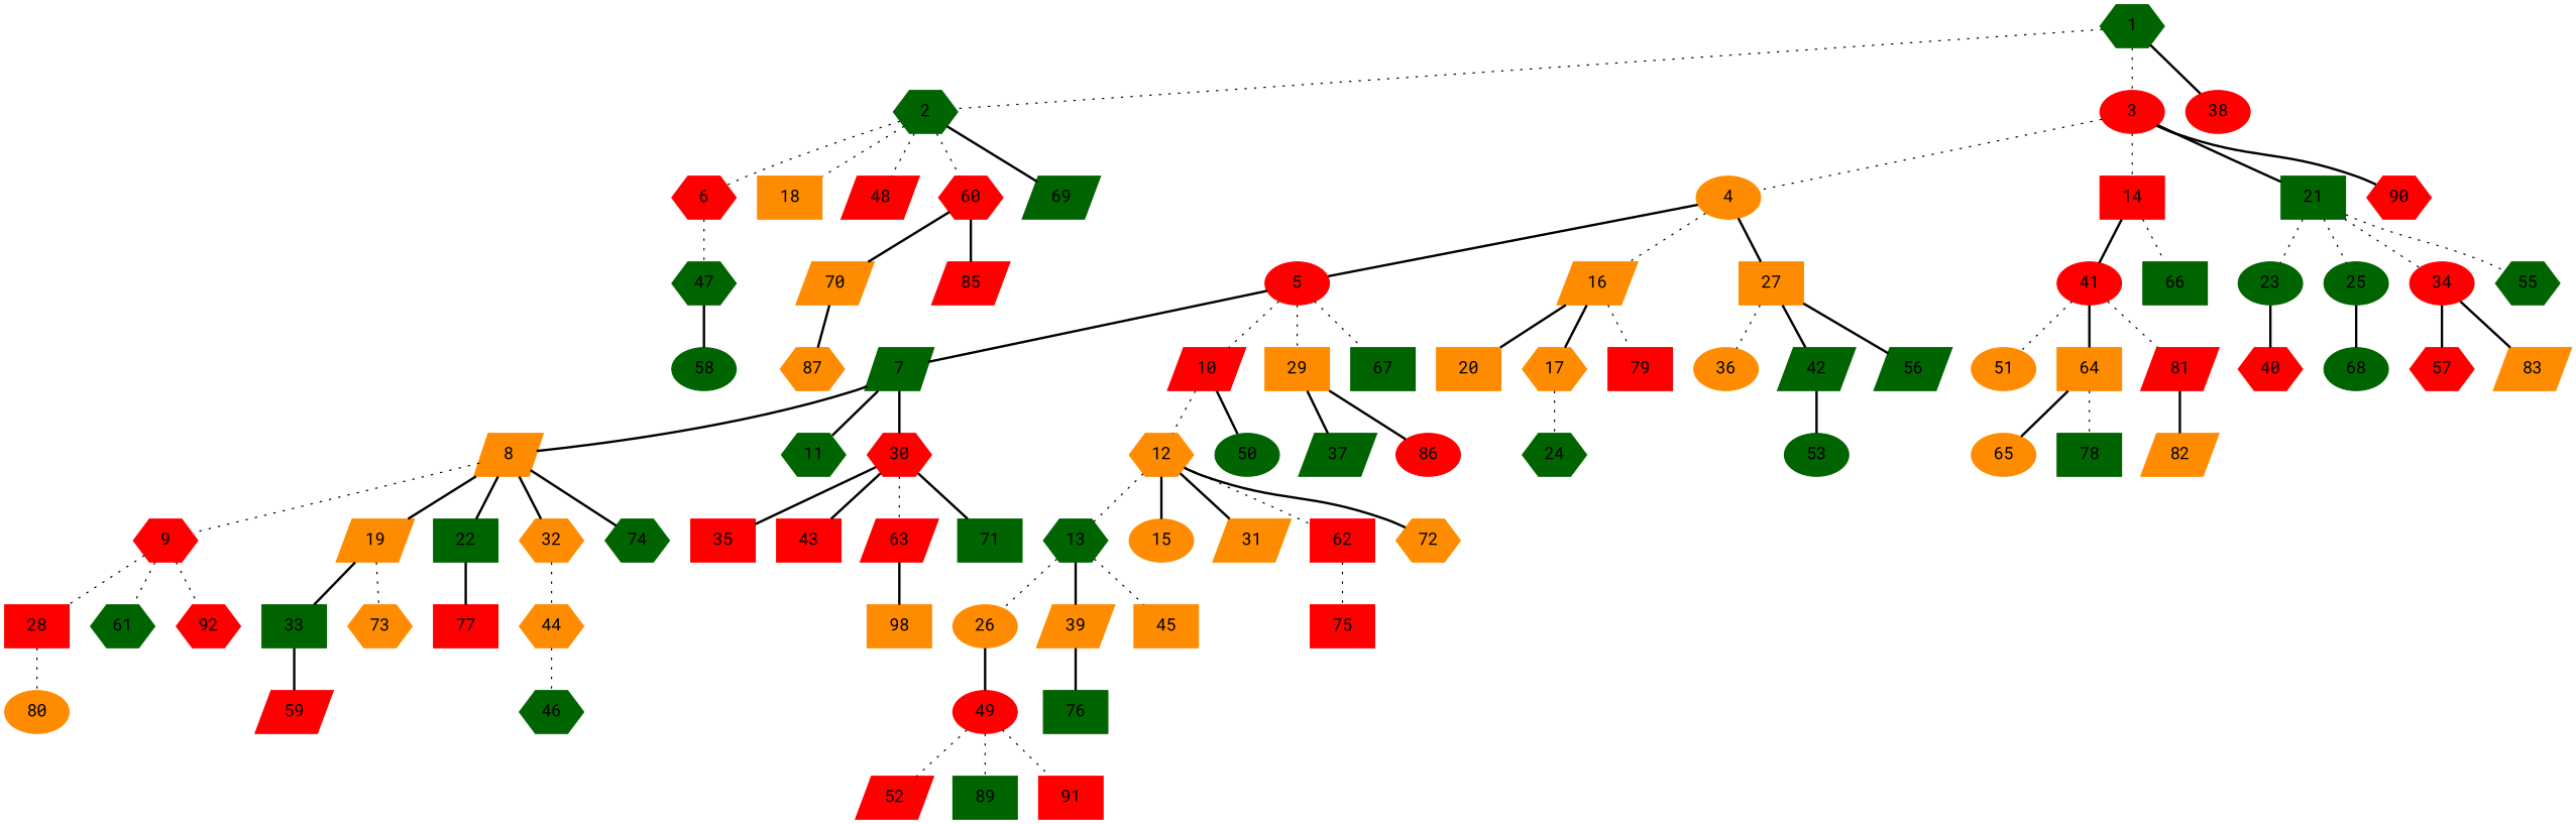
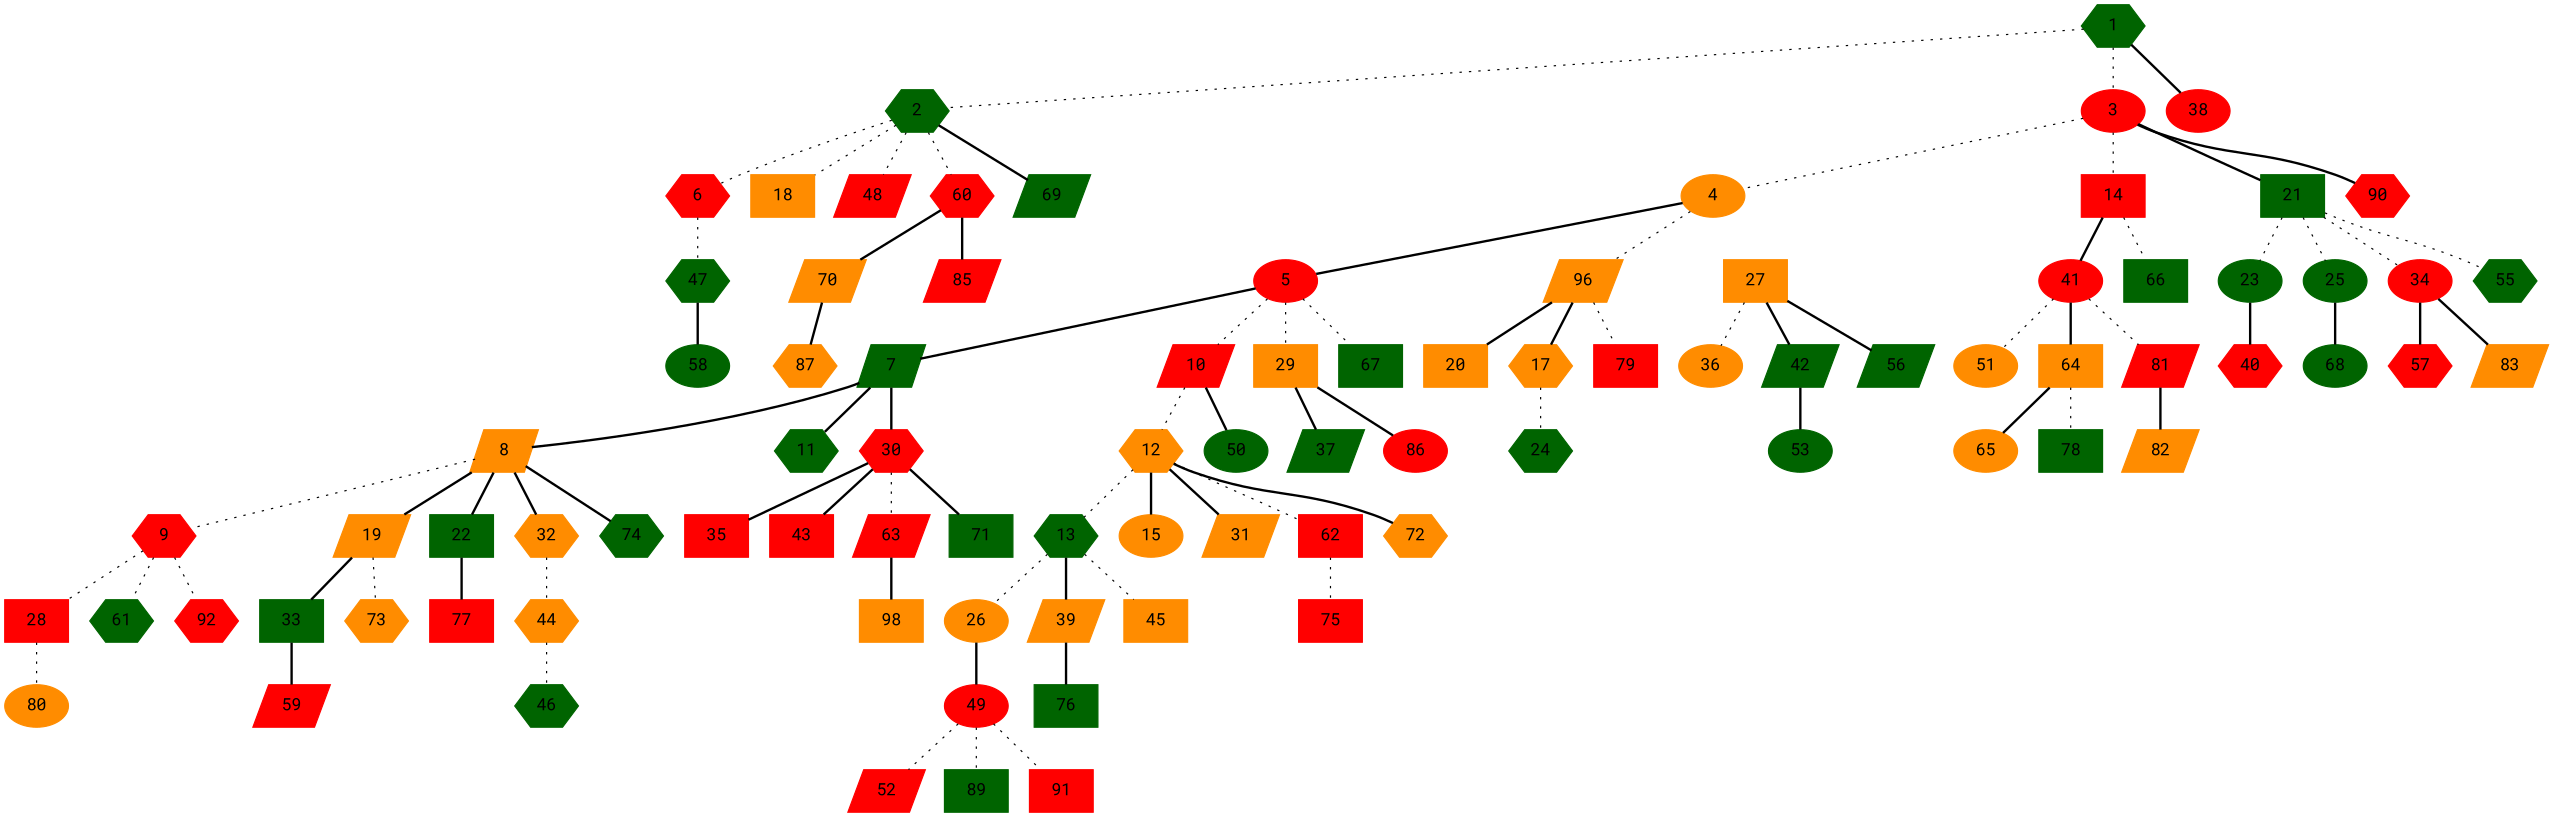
  graph {
    fontname="Roboto Mono"
    node [color=red fontname="Roboto Mono" shape=hexagon style=filled]
    edge [fontname="Roboto Mono" style=bold]
    1 [color=darkgreen]
    2 [color=darkgreen]
    3 [shape=ellipse]
    38 [shape=ellipse]
    6
    18 [color=darkorange shape=box]
    48 [shape=parallelogram]
    60
    69 [color=darkgreen shape=parallelogram]
    4 [color=darkorange shape=ellipse]
    14 [shape=box]
    21 [color=darkgreen shape=box]
    90
    47 [color=darkgreen]
    70 [color=darkorange shape=parallelogram]
    85 [shape=parallelogram]
    5 [shape=ellipse]
-   16 [color=darkorange shape=parallelogram]
+   16 [color=darkorange shape=parallelogram label=96]
    27 [color=darkorange shape=box]
    41 [shape=ellipse]
    66 [color=darkgreen shape=box]
    23 [color=darkgreen shape=ellipse]
    25 [color=darkgreen shape=ellipse]
    34 [shape=ellipse]
    55 [color=darkgreen]
    7 [color=darkgreen shape=parallelogram]
    10 [shape=parallelogram]
    29 [color=darkorange shape=box]
    67 [color=darkgreen shape=box]
    20 [color=darkorange shape=box]
    17 [color=darkorange]
    79 [shape=box]
    36 [color=darkorange shape=ellipse]
    42 [color=darkgreen shape=parallelogram]
    56 [color=darkgreen shape=parallelogram]
    8 [color=darkorange shape=parallelogram]
    11 [color=darkgreen]
    30
    12 [color=darkorange]
    50 [color=darkgreen shape=ellipse]
    37 [color=darkgreen shape=parallelogram]
    86 [shape=ellipse]
    58 [color=darkgreen shape=ellipse]
    9
    19 [color=darkorange shape=parallelogram]
    22 [color=darkgreen shape=box]
    32 [color=darkorange]
    74 [color=darkgreen]
    35 [shape=box]
    43 [shape=box]
    63 [shape=parallelogram]
    71 [color=darkgreen shape=box]
    28 [shape=box]
    61 [color=darkgreen]
    92
    33 [color=darkgreen shape=box]
    73 [color=darkorange]
    77 [shape=box]
    44 [color=darkorange]
    80 [color=darkorange shape=ellipse]
    13 [color=darkgreen]
    15 [color=darkorange shape=ellipse]
    31 [color=darkorange shape=parallelogram]
    62 [shape=box]
    72 [color=darkorange]
    26 [color=darkorange shape=ellipse]
    39 [color=darkorange shape=parallelogram]
    45 [color=darkorange shape=box]
    75 [shape=box]
    49 [shape=ellipse]
    76 [color=darkgreen shape=box]
    51 [color=darkorange shape=ellipse]
    64 [color=darkorange shape=box]
    81 [shape=parallelogram]
    24 [color=darkgreen]
    59 [shape=parallelogram]
    40
    68 [color=darkgreen shape=ellipse]
    57
    83 [color=darkorange shape=parallelogram]
    52 [shape=parallelogram]
    89 [color=darkgreen shape=box]
    91 [shape=box]
    53 [color=darkgreen shape=ellipse]
    n85 [color=darkorange label=98 shape=box]
    46 [color=darkgreen]
    65 [color=darkorange shape=ellipse]
    78 [color=darkgreen shape=box]
    82 [color=darkorange shape=parallelogram]
    87 [color=darkorange]
    1 -- 2 [style=dotted]
    1 -- 3 [style=dotted]
    1 -- 38
    2 -- 6 [style=dotted]
    2 -- 18 [style=dotted]
    2 -- 48 [style=dotted]
    2 -- 60 [style=dotted]
    2 -- 69
    3 -- 4 [style=dotted]
    3 -- 14 [style=dotted]
    3 -- 21
    3 -- 90
    6 -- 47 [style=dotted]
    60 -- 70
    60 -- 85
    4 -- 5
    4 -- 16 [style=dotted]
-   4 -- 27
    14 -- 41
    14 -- 66 [style=dotted]
    21 -- 23 [style=dotted]
    21 -- 25 [style=dotted]
    21 -- 34 [style=dotted]
    21 -- 55 [style=dotted]
    47 -- 58
    70 -- 87
    5 -- 7
    5 -- 10 [style=dotted]
    5 -- 29 [style=dotted]
    5 -- 67 [style=dotted]
    16 -- 20
    16 -- 17
    16 -- 79 [style=dotted]
    27 -- 36 [style=dotted]
    27 -- 42
    27 -- 56
    41 -- 51 [style=dotted]
    41 -- 64
    41 -- 81 [style=dotted]
    23 -- 40
    25 -- 68
    34 -- 57
    34 -- 83
    7 -- 8
    7 -- 11
    7 -- 30
    10 -- 12 [style=dotted]
    10 -- 50
    29 -- 37
    29 -- 86
    17 -- 24 [style=dotted]
    42 -- 53
    8 -- 9 [style=dotted]
    8 -- 19
    8 -- 22
    8 -- 32
    8 -- 74
    30 -- 35
    30 -- 43
    30 -- 63 [style=dotted]
    30 -- 71
    12 -- 13 [style=dotted]
    12 -- 15
    12 -- 31
    12 -- 62 [style=dotted]
    12 -- 72
    9 -- 28 [style=dotted]
    9 -- 61 [style=dotted]
    9 -- 92 [style=dotted]
    19 -- 33
    19 -- 73 [style=dotted]
    22 -- 77
    32 -- 44 [style=dotted]
    63 -- n85
    28 -- 80 [style=dotted]
    33 -- 59
    44 -- 46 [style=dotted]
    13 -- 26 [style=dotted]
    13 -- 39
    13 -- 45 [style=dotted]
    62 -- 75 [style=dotted]
    26 -- 49
    39 -- 76
    49 -- 52 [style=dotted]
    49 -- 89 [style=dotted]
    49 -- 91 [style=dotted]
    64 -- 65
    64 -- 78 [style=dotted]
    81 -- 82
  }
